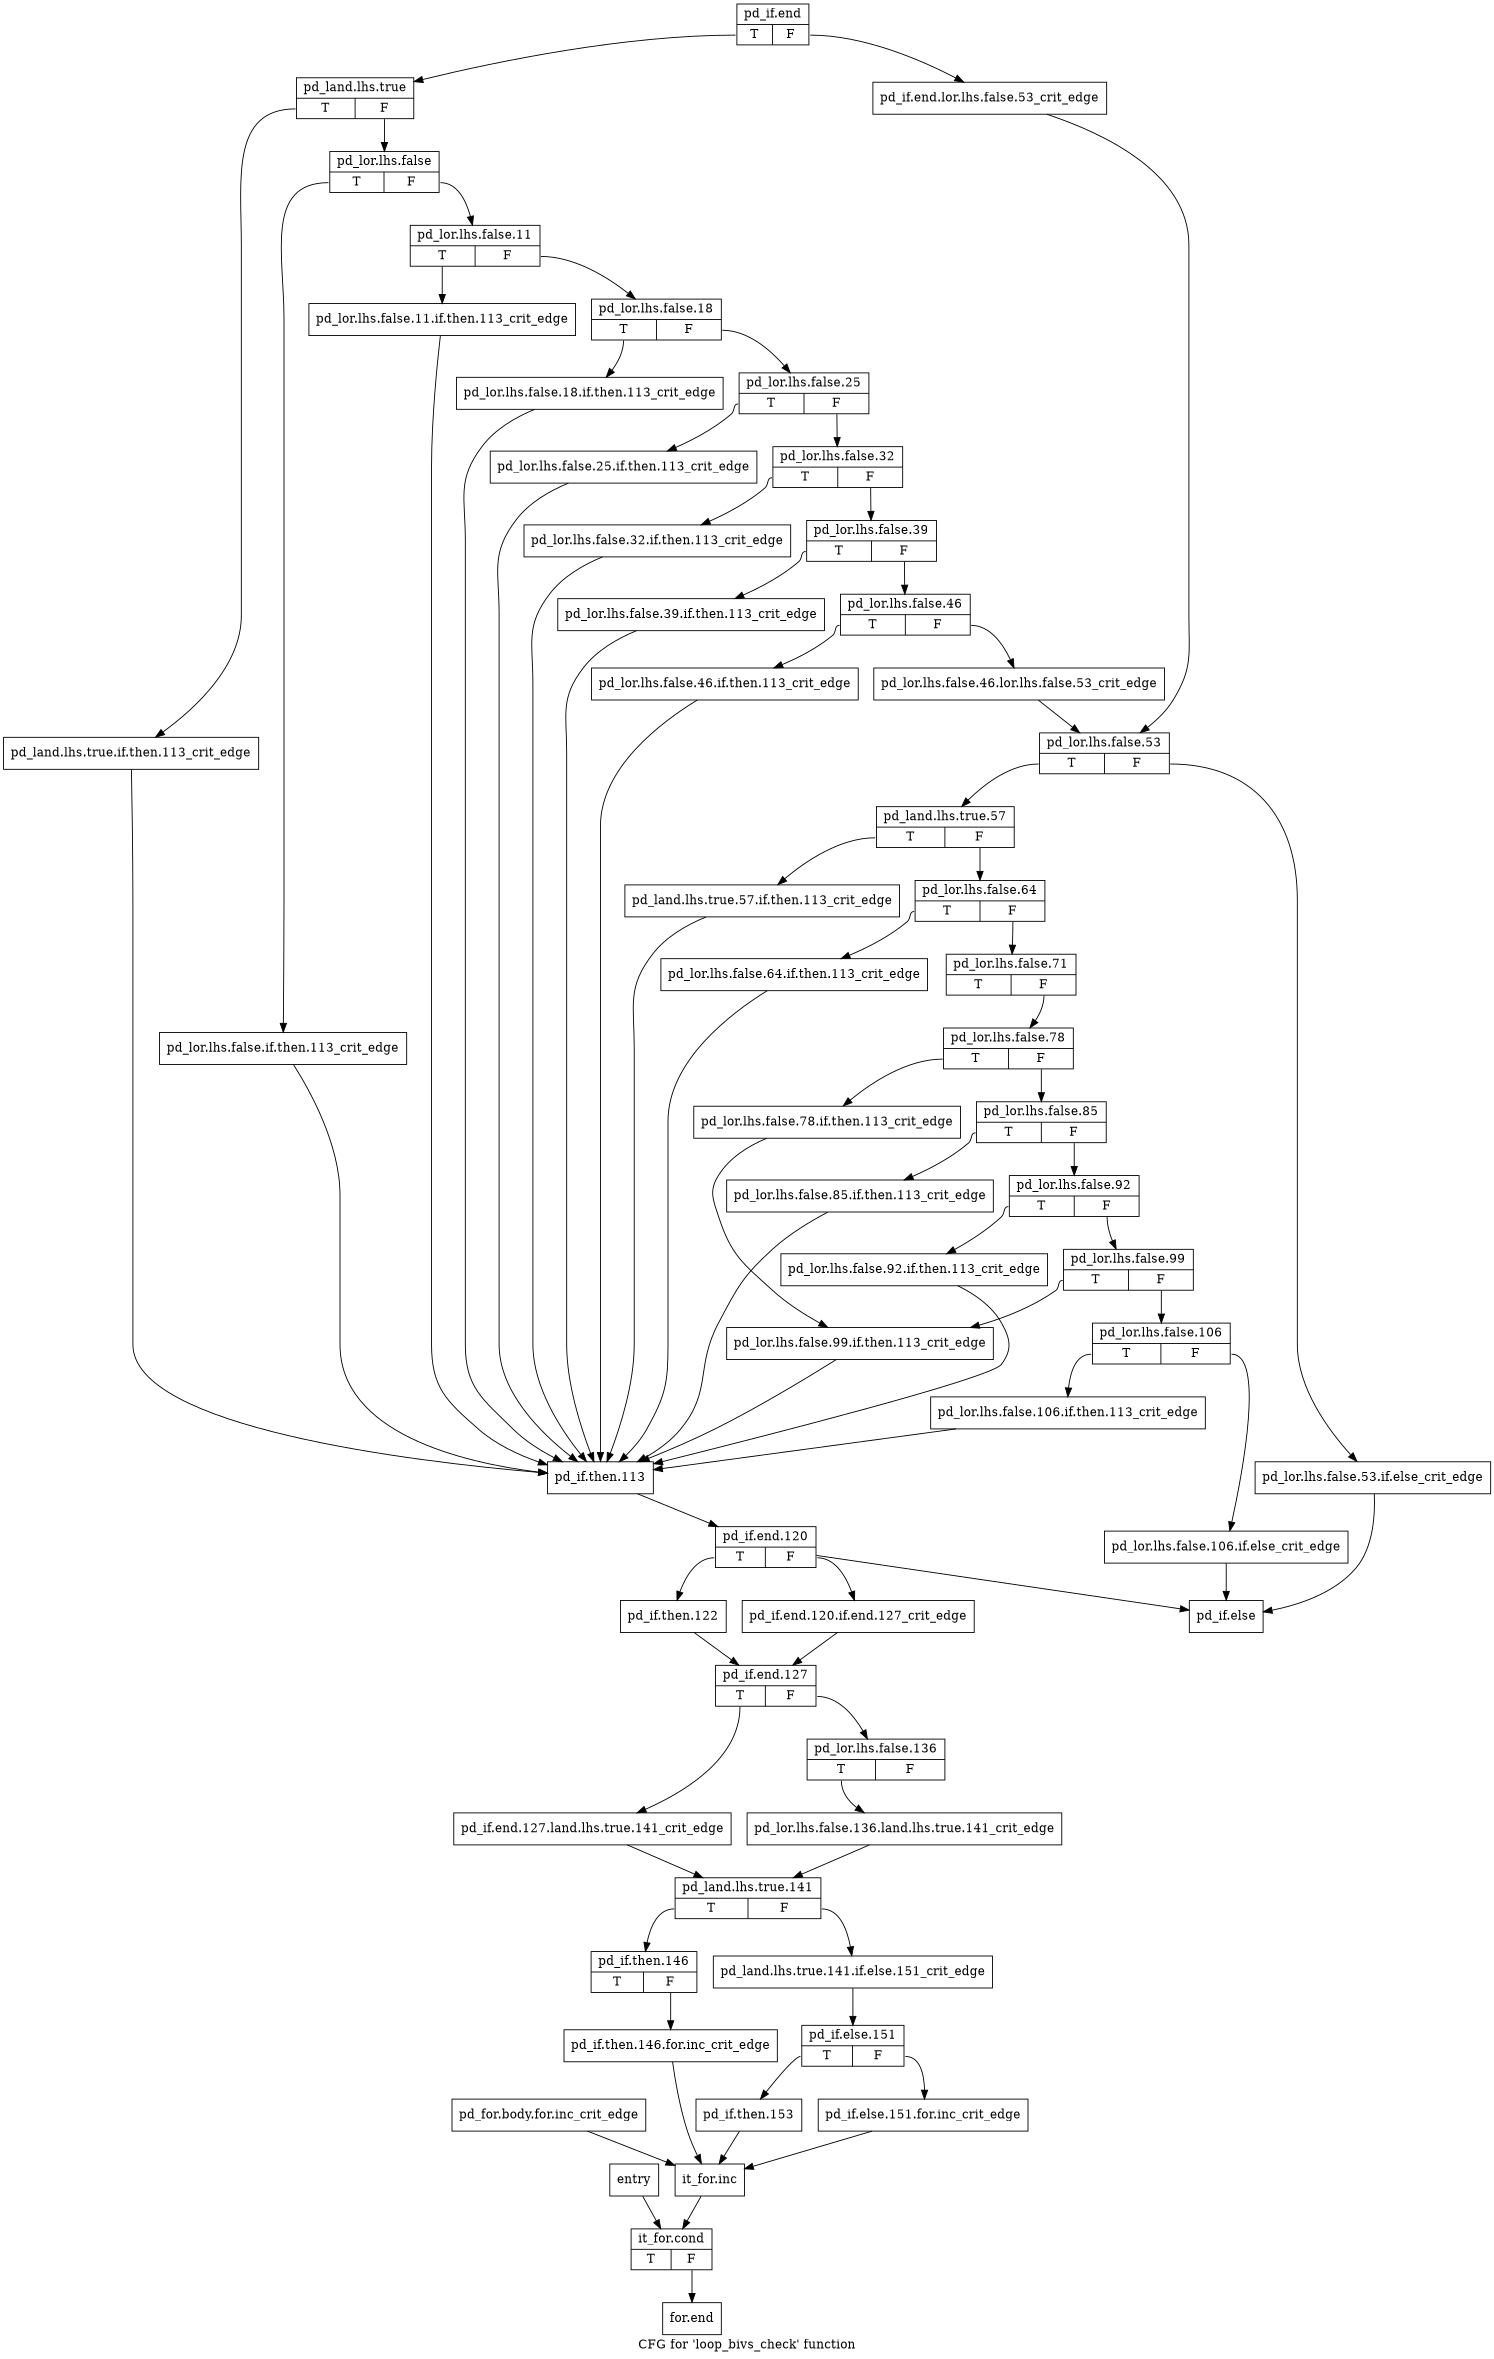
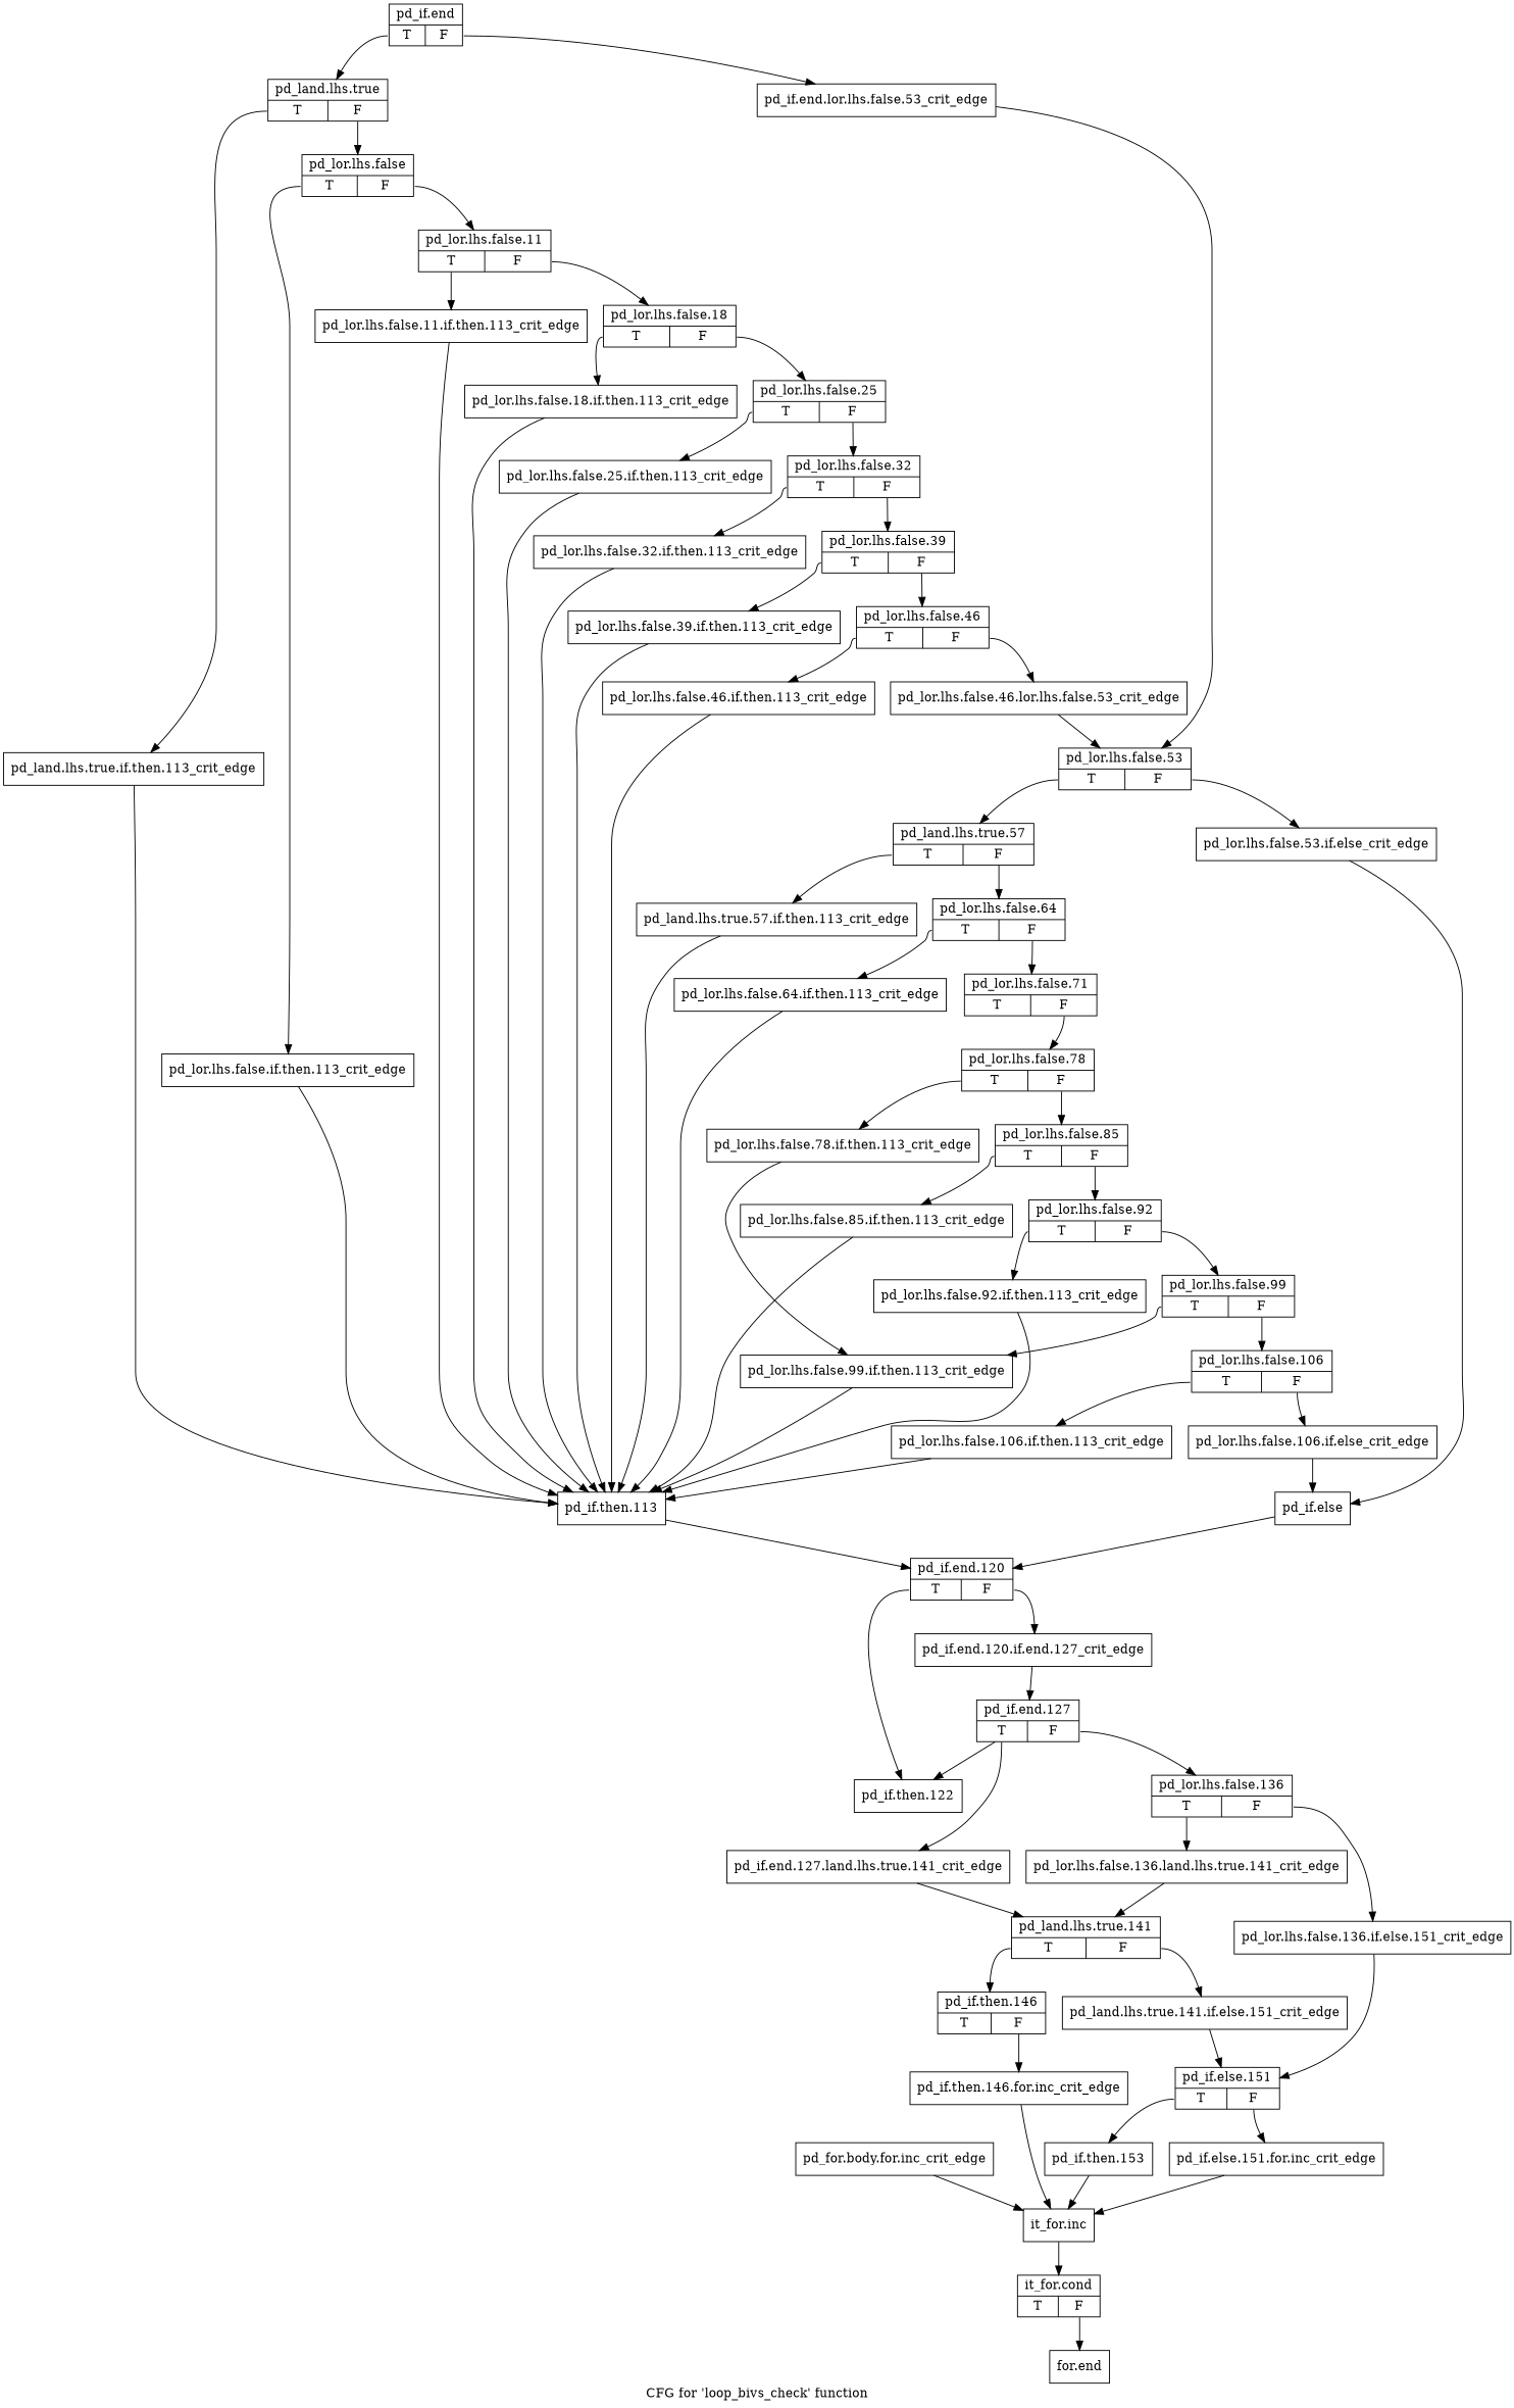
  digraph {
    label="CFG for 'loop_bivs_check' function"
    node [shape=record]
-   n1 [label="{entry}"]
    n2 [label="{it_for.cond|{<s0>T|<s1>F}}"]
    n3 [label="{for.end}"]
    n4 [label="{pd_if.end|{<s0>T|<s1>F}}"]
    n5 [label="{pd_land.lhs.true|{<s0>T|<s1>F}}"]
    n6 [label="{pd_if.end.lor.lhs.false.53_crit_edge}"]
    n7 [label="{pd_for.body.for.inc_crit_edge}"]
    n8 [label="{it_for.inc}"]
    n9 [label="{pd_land.lhs.true.if.then.113_crit_edge}"]
    n10 [label="{pd_lor.lhs.false|{<s0>T|<s1>F}}"]
    n11 [label="{pd_lor.lhs.false.53|{<s0>T|<s1>F}}"]
    n12 [label="{pd_if.then.113}"]
    n13 [label="{pd_lor.lhs.false.if.then.113_crit_edge}"]
    n14 [label="{pd_lor.lhs.false.11|{<s0>T|<s1>F}}"]
    n15 [label="{pd_land.lhs.true.57|{<s0>T|<s1>F}}"]
    n16 [label="{pd_lor.lhs.false.53.if.else_crit_edge}"]
    n17 [label="{pd_land.lhs.true.57.if.then.113_crit_edge}"]
    n18 [label="{pd_lor.lhs.false.64|{<s0>T|<s1>F}}"]
    n19 [label="{pd_if.else}"]
    n20 [label="{pd_if.end.120|{<s0>T|<s1>F}}"]
    n21 [label="{pd_lor.lhs.false.11.if.then.113_crit_edge}"]
    n22 [label="{pd_lor.lhs.false.18|{<s0>T|<s1>F}}"]
    n23 [label="{pd_if.then.122}"]
    n24 [label="{pd_if.end.120.if.end.127_crit_edge}"]
    n25 [label="{pd_lor.lhs.false.18.if.then.113_crit_edge}"]
    n26 [label="{pd_lor.lhs.false.25|{<s0>T|<s1>F}}"]
    n27 [label="{pd_lor.lhs.false.25.if.then.113_crit_edge}"]
    n28 [label="{pd_lor.lhs.false.32|{<s0>T|<s1>F}}"]
    n29 [label="{pd_lor.lhs.false.32.if.then.113_crit_edge}"]
    n30 [label="{pd_lor.lhs.false.39|{<s0>T|<s1>F}}"]
    n31 [label="{pd_lor.lhs.false.39.if.then.113_crit_edge}"]
    n32 [label="{pd_lor.lhs.false.46|{<s0>T|<s1>F}}"]
    n33 [label="{pd_lor.lhs.false.46.if.then.113_crit_edge}"]
    n34 [label="{pd_lor.lhs.false.46.lor.lhs.false.53_crit_edge}"]
    n35 [label="{pd_lor.lhs.false.64.if.then.113_crit_edge}"]
    n36 [label="{pd_lor.lhs.false.71|{<s0>T|<s1>F}}"]
    n37 [label="{pd_lor.lhs.false.78|{<s0>T|<s1>F}}"]
    n38 [label="{pd_lor.lhs.false.78.if.then.113_crit_edge}"]
    n39 [label="{pd_lor.lhs.false.85|{<s0>T|<s1>F}}"]
    n40 [label="{pd_lor.lhs.false.99.if.then.113_crit_edge}"]
    n41 [label="{pd_lor.lhs.false.85.if.then.113_crit_edge}"]
    n42 [label="{pd_lor.lhs.false.92|{<s0>T|<s1>F}}"]
    n43 [label="{pd_lor.lhs.false.92.if.then.113_crit_edge}"]
    n44 [label="{pd_lor.lhs.false.99|{<s0>T|<s1>F}}"]
    n45 [label="{pd_lor.lhs.false.106|{<s0>T|<s1>F}}"]
    n46 [label="{pd_lor.lhs.false.106.if.then.113_crit_edge}"]
    n47 [label="{pd_lor.lhs.false.106.if.else_crit_edge}"]
    n48 [label="{pd_if.end.127|{<s0>T|<s1>F}}"]
    n49 [label="{pd_if.end.127.land.lhs.true.141_crit_edge}"]
    n50 [label="{pd_lor.lhs.false.136|{<s0>T|<s1>F}}"]
    n51 [label="{pd_land.lhs.true.141|{<s0>T|<s1>F}}"]
    n52 [label="{pd_lor.lhs.false.136.land.lhs.true.141_crit_edge}"]
+   n53 [label="{pd_lor.lhs.false.136.if.else.151_crit_edge}"]
    n54 [label="{pd_if.then.146|{<s0>T|<s1>F}}"]
    n55 [label="{pd_land.lhs.true.141.if.else.151_crit_edge}"]
    n56 [label="{pd_if.else.151|{<s0>T|<s1>F}}"]
    n57 [label="{pd_if.then.146.for.inc_crit_edge}"]
    n58 [label="{pd_if.then.153}"]
    n59 [label="{pd_if.else.151.for.inc_crit_edge}"]
-   n1 -> n2
    n2 -> n3 [tailport=s1]
    n4 -> n5 [tailport=s0]
    n4 -> n6 [tailport=s1]
    n5 -> n9 [tailport=s0]
    n5 -> n10 [tailport=s1]
    n6 -> n11
    n7 -> n8
    n8 -> n2
    n9 -> n12
    n10 -> n13 [tailport=s0]
    n10 -> n14 [tailport=s1]
    n11 -> n15 [tailport=s0]
    n11 -> n16 [tailport=s1]
    n12 -> n20
    n13 -> n12
    n14 -> n21 [tailport=s0]
    n14 -> n22 [tailport=s1]
    n15 -> n17 [tailport=s0]
    n15 -> n18 [tailport=s1]
    n16 -> n19
    n17 -> n12
    n18 -> n35 [tailport=s0]
    n18 -> n36 [tailport=s1]
-   n20 -> n19
+   n19 -> n20
    n20 -> n23 [tailport=s0]
    n20 -> n24 [tailport=s1]
    n21 -> n12
    n22 -> n25 [tailport=s0]
    n22 -> n26 [tailport=s1]
-   n23 -> n48
+   n48 -> n23
    n24 -> n48
    n25 -> n12
    n26 -> n27 [tailport=s0]
    n26 -> n28 [tailport=s1]
    n27 -> n12
    n28 -> n29 [tailport=s0]
    n28 -> n30 [tailport=s1]
    n29 -> n12
    n30 -> n31 [tailport=s0]
    n30 -> n32 [tailport=s1]
    n31 -> n12
    n32 -> n33 [tailport=s0]
    n32 -> n34 [tailport=s1]
    n33 -> n12
    n34 -> n11
    n35 -> n12
    n36 -> n37 [tailport=s1]
    n37 -> n38 [tailport=s0]
    n37 -> n39 [tailport=s1]
    n38 -> n40
    n39 -> n41 [tailport=s0]
    n39 -> n42 [tailport=s1]
    n40 -> n12
    n41 -> n12
    n42 -> n43 [tailport=s0]
    n42 -> n44 [tailport=s1]
    n43 -> n12
    n44 -> n40 [tailport=s0]
    n44 -> n45 [tailport=s1]
    n45 -> n46 [tailport=s0]
    n45 -> n47 [tailport=s1]
    n46 -> n12
    n47 -> n19
    n48 -> n49 [tailport=s0]
    n48 -> n50 [tailport=s1]
    n49 -> n51
    n50 -> n52 [tailport=s0]
+   n50 -> n53 [tailport=s1]
    n51 -> n54 [tailport=s0]
    n51 -> n55 [tailport=s1]
    n52 -> n51
+   n53 -> n56
    n54 -> n57 [tailport=s1]
    n55 -> n56
    n56 -> n58 [tailport=s0]
    n56 -> n59 [tailport=s1]
    n57 -> n8
    n58 -> n8
    n59 -> n8
  }
